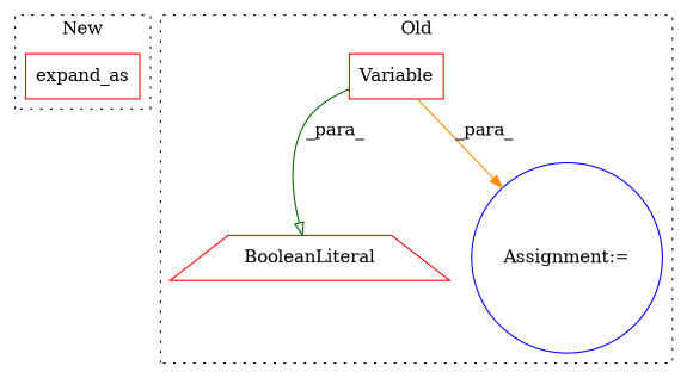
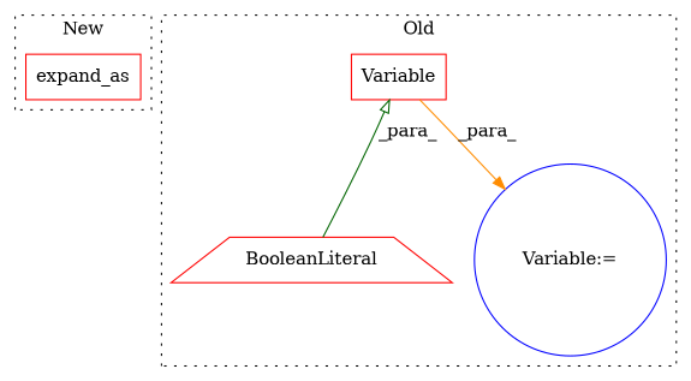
  digraph {
    node [a=32 shape=box color=red]
    n1 [l="10,1" label=expand_as s="5195,5210"]
    n2 [l="9,1" label=Variable s="5768,5794"]
    n3 [a=9 l=5 label=BooleanLiteral s=5789 shape=trapezium]
-   n4 [a=7 l=1 label="Assignment:=" s=5767 shape=circle color=blue]
+   n4 [a=7 l=1 label="Variable:=" s=5767 shape=circle color=blue]
    subgraph cluster_1 {
      label=New
      style=dotted
      n1
    }
    subgraph cluster_2 {
      label=Old
      style=dotted
      n2
      n3
      n4
    }
    n2 -> n4 [label=_para_ color=darkorange arrowhead=normal]
-   n2 -> n3 [label=_para_ color=darkgreen arrowhead=onormal]
+   n3 -> n2 [label=_para_ color=darkgreen arrowhead=onormal]
  }
